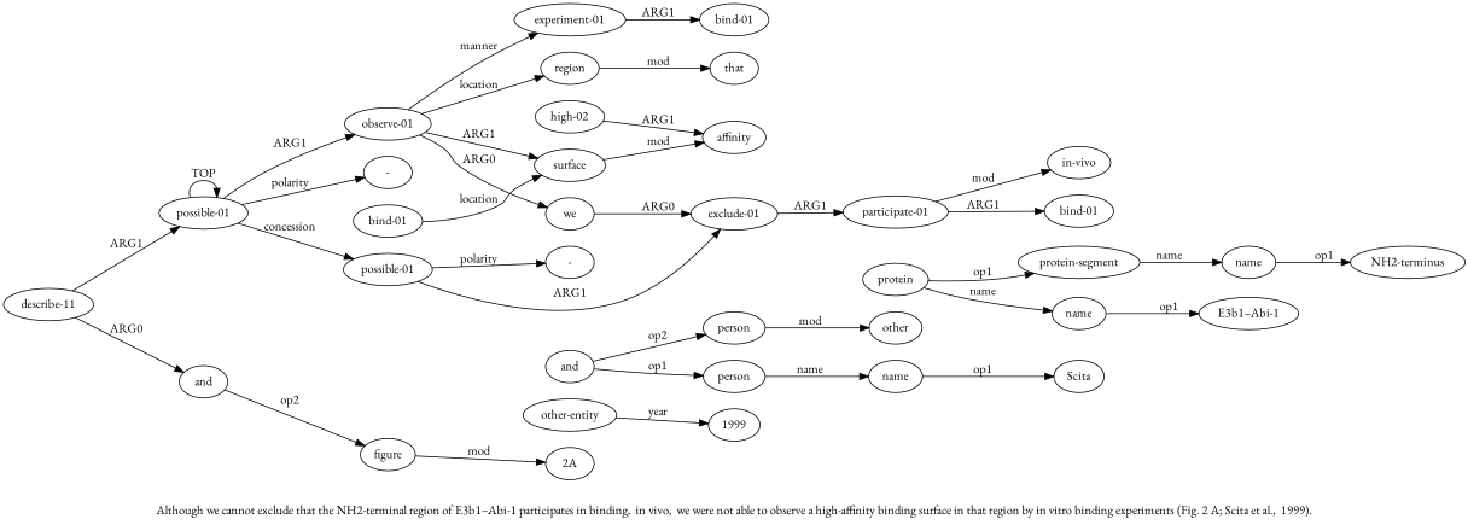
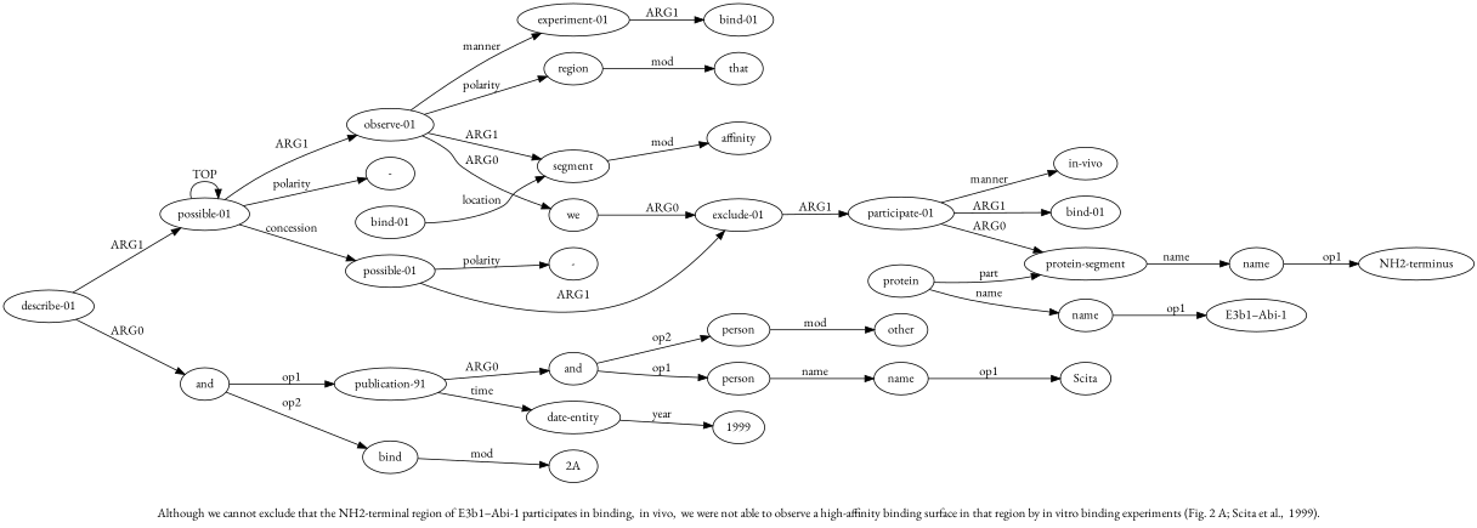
  digraph {
    fontname="EB Garamond"
    label="Although we cannot exclude that the NH2-terminal region of E3b1–Abi-1 participates in binding,  in vivo,  we were not able to observe a high-affinity binding surface in that region by in vitro binding experiments (Fig. 2 A; Scita et al.,  1999)."
    rankdir=LR
    node [color=black fontname="EB Garamond" gold_ind=-1 gold_label=name test_ind=-1 test_label=name]
    edge [color=black fontname="EB Garamond" gold_label=ARG1 test_label=ARG1]
    n1 [gold_ind=20 gold_label="in-vivo" label="in-vivo" test_ind=20 test_label="in-vivo"]
-   n2 [gold_ind=21 gold_label="describe-01" label="describe-11" test_ind=21 test_label="describe-01"]
+   n2 [gold_ind=21 gold_label="describe-01" label="describe-01" test_ind=21 test_label="describe-01"]
    n3 [gold_ind=22 gold_label=and label=and test_ind=22 test_label=and]
    n4 [gold_ind=0 gold_label="possible-01" label="possible-01" test_ind=0 test_label="possible-01"]
-   n6 [gold_ind=30 gold_label=figure label=figure test_ind=30 test_label=figure]
+   n5 [gold_ind=23 gold_label="publication-91" label="publication-91" test_ind=23 test_label="publication-91"]
+   n6 [gold_ind=30 gold_label=figure label=bind test_ind=30 test_label=figure]
    n7 [gold_label="-" label="-" test_label="-"]
    n8 [gold_ind=12 gold_label="possible-01" label="possible-01" test_ind=12 test_label="possible-01"]
    n9 [gold_ind=1 gold_label="observe-01" label="observe-01" test_ind=1 test_label="observe-01"]
    n10 [gold_ind=24 gold_label=and label=and test_ind=24 test_label=and]
-   n11 [gold_ind=29 gold_label="date-entity" label="other-entity" test_ind=29 test_label="date-entity"]
+   n11 [gold_ind=29 gold_label="date-entity" label="date-entity" test_ind=29 test_label="date-entity"]
    n12 [gold_label="2A" label="2A" test_label="2A"]
    n13 [gold_ind=13 gold_label="exclude-01" label="exclude-01" test_ind=13 test_label="exclude-01"]
    n14 [gold_label="-" label="-" test_label="-"]
    n15 [gold_ind=2 gold_label=we label=we test_ind=2 test_label=we]
-   n16 [gold_ind=3 gold_label=surface label=surface test_ind=3 test_label=surface]
+   n16 [gold_ind=3 gold_label=surface label=segment test_ind=3 test_label=surface]
    n17 [gold_ind=7 gold_label=region label=region test_ind=7 test_label=region]
    n18 [gold_ind=9 gold_label="experiment-01" label="experiment-01" test_ind=9 test_label="experiment-01"]
    n19 [gold_ind=25 gold_label=person label=person test_ind=25 test_label=person]
    n20 [gold_ind=27 gold_label=person label=person test_ind=27 test_label=person]
    n21 [gold_label=1999 label=1999 test_label=1999]
    n22 [gold_ind=26 label=name test_ind=26]
    n23 [gold_ind=28 gold_label=other label=other test_ind=28 test_label=other]
    n24 [gold_label=Scita label=Scita test_label=Scita]
    n25 [gold_label="E3b1–Abi-1" label="E3b1–Abi-1" test_label="E3b1–Abi-1"]
    n26 [gold_label="NH2-terminus" label="NH2-terminus" test_label="NH2-terminus"]
    n27 [gold_ind=15 gold_label="protein-segment" label="protein-segment" test_ind=15 test_label="protein-segment"]
    n28 [gold_ind=16 label=name test_ind=16]
    n29 [gold_ind=14 gold_label="participate-01" label="participate-01" test_ind=14 test_label="participate-01"]
    n30 [gold_ind=19 gold_label="bind-01" label="bind-01" test_ind=19 test_label="bind-01"]
    n31 [gold_ind=17 gold_label=protein label=protein test_ind=17 test_label=protein]
    n32 [gold_ind=18 label=name test_ind=18]
    n33 [gold_ind=10 gold_label="bind-01" label="bind-01" test_ind=10 test_label="bind-01"]
    n34 [gold_ind=5 gold_label=affinity label=affinity test_ind=5 test_label=affinity]
    n35 [gold_ind=8 gold_label=that label=that test_ind=8 test_label=that]
    n36 [gold_ind=4 gold_label="bind-01" label="bind-01" test_ind=4 test_label="bind-01"]
-   n37 [gold_ind=6 gold_label="high-02" label="high-02" test_ind=6 test_label="high-02"]
    n2 -> n3 [gold_label=ARG0 label=ARG0 test_label=ARG0]
    n2 -> n4 [label=ARG1]
+   n3 -> n5 [gold_label=op1 label=op1 test_label=op1]
    n3 -> n6 [gold_label=op2 label=op2 test_label=op2]
    n4 -> n4 [gold_label=TOP label=TOP test_label=TOP]
    n4 -> n7 [gold_label=polarity label=polarity test_label=polarity]
    n4 -> n8 [gold_label=concession label=concession test_label=concession]
    n4 -> n9 [label=ARG1]
+   n5 -> n10 [gold_label=ARG0 label=ARG0 test_label=ARG0]
+   n5 -> n11 [gold_label=time label=time test_label=time]
    n6 -> n12 [gold_label=mod label=mod test_label=mod]
    n8 -> n13 [label=ARG1]
    n8 -> n14 [gold_label=polarity label=polarity test_label=polarity]
    n9 -> n15 [gold_label=ARG0 label=ARG0 test_label=ARG0]
    n9 -> n16 [label=ARG1]
-   n9 -> n17 [gold_label=location label=location test_label=location]
+   n9 -> n17 [gold_label=location label=polarity test_label=location]
    n9 -> n18 [gold_label=manner label=manner test_label=manner]
    n10 -> n19 [gold_label=op1 label=op1 test_label=op1]
    n10 -> n20 [gold_label=op2 label=op2 test_label=op2]
    n11 -> n21 [gold_label=year label=year test_label=year]
    n13 -> n29 [label=ARG1]
    n15 -> n13 [gold_label=ARG0 label=ARG0 test_label=ARG0]
    n16 -> n34 [gold_label=mod label=mod test_label=mod]
    n17 -> n35 [gold_label=mod label=mod test_label=mod]
    n18 -> n33 [label=ARG1]
    n19 -> n22 [gold_label=name label=name test_label=name]
    n20 -> n23 [gold_label=mod label=mod test_label=mod]
    n22 -> n24 [gold_label=op1 label=op1 test_label=op1]
    n27 -> n28 [gold_label=name label=name test_label=name]
    n28 -> n26 [gold_label=op1 label=op1 test_label=op1]
-   n29 -> n1 [gold_label=manner label=mod test_label=manner]
+   n29 -> n1 [gold_label=manner label=manner test_label=manner]
+   n29 -> n27 [gold_label=ARG0 label=ARG0 test_label=ARG0]
    n29 -> n30 [label=ARG1]
-   n31 -> n27 [gold_label=part label=op1 test_label=part]
+   n31 -> n27 [gold_label=part label=part test_label=part]
    n31 -> n32 [gold_label=name label=name test_label=name]
    n32 -> n25 [gold_label=op1 label=op1 test_label=op1]
    n36 -> n16 [gold_label=location label=location test_label=location]
-   n37 -> n34 [label=ARG1]
  }
